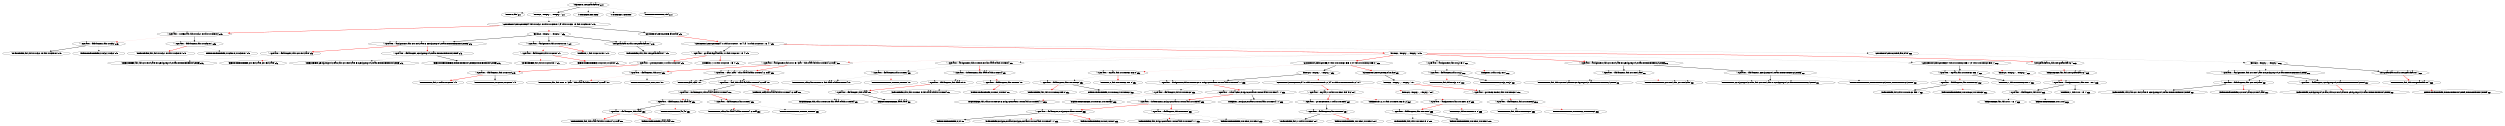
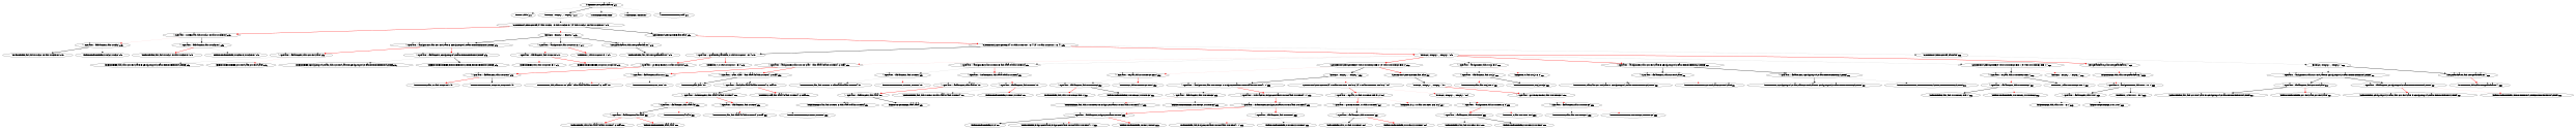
  digraph {
    edge [arrowhead=dot color=red style=bold]
    n1 [label=<(METHOD,setupRandPartB)<SUB>844</SUB>>]
    n2 [label=<(PARAM,this)<SUB>844</SUB>>]
    n3 [label=<(BLOCK,&lt;empty&gt;,&lt;empty&gt;)<SUB>844</SUB>>]
    n4 [label=<(MODIFIER,PRIVATE)>]
    n5 [label=<(MODIFIER,VIRTUAL)>]
    n6 [label=<(METHOD_RETURN,void)<SUB>844</SUB>>]
    n7 [label=<(CONTROL_STRUCTURE,if (this.su_ch2 != this.su_chPrev),if (this.su_ch2 != this.su_chPrev))<SUB>845</SUB>>]
    n8 [label=<(&lt;operator&gt;.notEquals,this.su_ch2 != this.su_chPrev)<SUB>845</SUB>>]
    n9 [label=<(BLOCK,&lt;empty&gt;,&lt;empty&gt;)<SUB>845</SUB>>]
    n10 [label=<(CONTROL_STRUCTURE,else,else)<SUB>849</SUB>>]
    n11 [label=<(&lt;operator&gt;.fieldAccess,this.su_ch2)<SUB>845</SUB>>]
    n12 [label=<(&lt;operator&gt;.fieldAccess,this.su_chPrev)<SUB>845</SUB>>]
    n13 [label=<(&lt;operator&gt;.assignment,this.currentState = CBZip2InputStream.RAND_PART_A_STATE)<SUB>846</SUB>>]
    n14 [label=<(&lt;operator&gt;.assignment,this.su_count = 1)<SUB>847</SUB>>]
    n15 [label=<(setupRandPartA,this.setupRandPartA())<SUB>848</SUB>>]
    n16 [label=<(CONTROL_STRUCTURE,if (++this.su_count &gt;= 4),if (++this.su_count &gt;= 4))<SUB>849</SUB>>]
    n17 [label=<(IDENTIFIER,this,this.su_ch2 != this.su_chPrev)<SUB>845</SUB>>]
    n18 [label=<(FIELD_IDENTIFIER,su_ch2,su_ch2)<SUB>845</SUB>>]
    n19 [label=<(IDENTIFIER,this,this.su_ch2 != this.su_chPrev)<SUB>845</SUB>>]
    n20 [label=<(FIELD_IDENTIFIER,su_chPrev,su_chPrev)<SUB>845</SUB>>]
    n21 [label=<(&lt;operator&gt;.fieldAccess,this.currentState)<SUB>846</SUB>>]
    n22 [label=<(&lt;operator&gt;.fieldAccess,CBZip2InputStream.RAND_PART_A_STATE)<SUB>846</SUB>>]
    n23 [label=<(&lt;operator&gt;.fieldAccess,this.su_count)<SUB>847</SUB>>]
    n24 [label=<(LITERAL,1,this.su_count = 1)<SUB>847</SUB>>]
    n25 [label=<(IDENTIFIER,this,this.setupRandPartA())<SUB>848</SUB>>]
    n26 [label=<(IDENTIFIER,this,this.currentState = CBZip2InputStream.RAND_PART_A_STATE)<SUB>846</SUB>>]
    n27 [label=<(FIELD_IDENTIFIER,currentState,currentState)<SUB>846</SUB>>]
    n28 [label=<(IDENTIFIER,CBZip2InputStream,this.currentState = CBZip2InputStream.RAND_PART_A_STATE)<SUB>846</SUB>>]
    n29 [label=<(FIELD_IDENTIFIER,RAND_PART_A_STATE,RAND_PART_A_STATE)<SUB>846</SUB>>]
    n30 [label=<(IDENTIFIER,this,this.su_count = 1)<SUB>847</SUB>>]
    n31 [label=<(FIELD_IDENTIFIER,su_count,su_count)<SUB>847</SUB>>]
    n32 [label=<(&lt;operator&gt;.greaterEqualsThan,++this.su_count &gt;= 4)<SUB>849</SUB>>]
    n33 [label=<(BLOCK,&lt;empty&gt;,&lt;empty&gt;)<SUB>849</SUB>>]
    n34 [label=<(CONTROL_STRUCTURE,else,else)<SUB>866</SUB>>]
    n35 [label=<(&lt;operator&gt;.preIncrement,++this.su_count)<SUB>849</SUB>>]
    n36 [label=<(LITERAL,4,++this.su_count &gt;= 4)<SUB>849</SUB>>]
    n37 [label=<(&lt;operator&gt;.assignment,this.su_z = (char) (this.data.ll8[this.su_tPos] &amp; 0xff))<SUB>850</SUB>>]
    n38 [label=<(&lt;operator&gt;.assignment,this.su_tPos = this.data.tt[this.su_tPos])<SUB>851</SUB>>]
    n39 [label=<(CONTROL_STRUCTURE,if (this.su_rNToGo == 0),if (this.su_rNToGo == 0))<SUB>852</SUB>>]
    n40 [label=<(&lt;operator&gt;.assignment,this.su_j2 = 0)<SUB>860</SUB>>]
    n41 [label=<(&lt;operator&gt;.assignment,this.currentState = CBZip2InputStream.RAND_PART_C_STATE)<SUB>861</SUB>>]
    n42 [label=<(CONTROL_STRUCTURE,if (this.su_rNToGo == 1),if (this.su_rNToGo == 1))<SUB>862</SUB>>]
    n43 [label=<(setupRandPartC,this.setupRandPartC())<SUB>865</SUB>>]
    n44 [label=<(BLOCK,&lt;empty&gt;,&lt;empty&gt;)<SUB>866</SUB>>]
    n45 [label=<(&lt;operator&gt;.fieldAccess,this.su_count)<SUB>849</SUB>>]
    n46 [label=<(IDENTIFIER,this,++this.su_count)<SUB>849</SUB>>]
    n47 [label=<(FIELD_IDENTIFIER,su_count,su_count)<SUB>849</SUB>>]
    n48 [label=<(&lt;operator&gt;.fieldAccess,this.su_z)<SUB>850</SUB>>]
    n49 [label=<(&lt;operator&gt;.cast,(char) (this.data.ll8[this.su_tPos] &amp; 0xff))<SUB>850</SUB>>]
    n50 [label=<(&lt;operator&gt;.fieldAccess,this.su_tPos)<SUB>851</SUB>>]
    n51 [label=<(&lt;operator&gt;.indexAccess,this.data.tt[this.su_tPos])<SUB>851</SUB>>]
    n52 [label=<(&lt;operator&gt;.equals,this.su_rNToGo == 0)<SUB>852</SUB>>]
    n53 [label=<(BLOCK,&lt;empty&gt;,&lt;empty&gt;)<SUB>852</SUB>>]
    n54 [label=<(CONTROL_STRUCTURE,else,else)<SUB>857</SUB>>]
    n55 [label=<(&lt;operator&gt;.fieldAccess,this.su_j2)<SUB>860</SUB>>]
    n56 [label=<(LITERAL,0,this.su_j2 = 0)<SUB>860</SUB>>]
    n57 [label=<(&lt;operator&gt;.fieldAccess,this.currentState)<SUB>861</SUB>>]
    n58 [label=<(&lt;operator&gt;.fieldAccess,CBZip2InputStream.RAND_PART_C_STATE)<SUB>861</SUB>>]
    n59 [label=<(&lt;operator&gt;.equals,this.su_rNToGo == 1)<SUB>862</SUB>>]
    n60 [label=<(BLOCK,&lt;empty&gt;,&lt;empty&gt;)<SUB>862</SUB>>]
    n61 [label=<(IDENTIFIER,this,this.setupRandPartC())<SUB>865</SUB>>]
    n62 [label=<(IDENTIFIER,this,this.su_z = (char) (this.data.ll8[this.su_tPos] &amp; 0xff))<SUB>850</SUB>>]
    n63 [label=<(FIELD_IDENTIFIER,su_z,su_z)<SUB>850</SUB>>]
    n64 [label=<(TYPE_REF,char,char)<SUB>850</SUB>>]
    n65 [label=<(&lt;operator&gt;.and,this.data.ll8[this.su_tPos] &amp; 0xff)<SUB>850</SUB>>]
    n66 [label=<(&lt;operator&gt;.indexAccess,this.data.ll8[this.su_tPos])<SUB>850</SUB>>]
    n67 [label=<(LITERAL,0xff,this.data.ll8[this.su_tPos] &amp; 0xff)<SUB>850</SUB>>]
    n68 [label=<(&lt;operator&gt;.fieldAccess,this.data.ll8)<SUB>850</SUB>>]
    n69 [label=<(&lt;operator&gt;.fieldAccess,this.su_tPos)<SUB>850</SUB>>]
    n70 [label=<(&lt;operator&gt;.fieldAccess,this.data)<SUB>850</SUB>>]
    n71 [label=<(FIELD_IDENTIFIER,ll8,ll8)<SUB>850</SUB>>]
    n72 [label=<(IDENTIFIER,this,this.data.ll8[this.su_tPos] &amp; 0xff)<SUB>850</SUB>>]
    n73 [label=<(FIELD_IDENTIFIER,su_tPos,su_tPos)<SUB>850</SUB>>]
    n74 [label=<(IDENTIFIER,this,this.data.ll8[this.su_tPos] &amp; 0xff)<SUB>850</SUB>>]
    n75 [label=<(FIELD_IDENTIFIER,data,data)<SUB>850</SUB>>]
    n76 [label=<(IDENTIFIER,this,this.su_tPos = this.data.tt[this.su_tPos])<SUB>851</SUB>>]
    n77 [label=<(FIELD_IDENTIFIER,su_tPos,su_tPos)<SUB>851</SUB>>]
    n78 [label=<(&lt;operator&gt;.fieldAccess,this.data.tt)<SUB>851</SUB>>]
    n79 [label=<(&lt;operator&gt;.fieldAccess,this.su_tPos)<SUB>851</SUB>>]
    n80 [label=<(&lt;operator&gt;.fieldAccess,this.data)<SUB>851</SUB>>]
    n81 [label=<(IDENTIFIER,this,this.su_tPos = this.data.tt[this.su_tPos])<SUB>851</SUB>>]
    n82 [label=<(FIELD_IDENTIFIER,su_tPos,su_tPos)<SUB>851</SUB>>]
    n83 [label=<(IDENTIFIER,this,this.su_tPos = this.data.tt[this.su_tPos])<SUB>851</SUB>>]
    n84 [label=<(FIELD_IDENTIFIER,data,data)<SUB>851</SUB>>]
    n85 [label=<(FIELD_IDENTIFIER,tt,tt)<SUB>851</SUB>>]
    n86 [label=<(&lt;operator&gt;.fieldAccess,this.su_rNToGo)<SUB>852</SUB>>]
    n87 [label=<(LITERAL,0,this.su_rNToGo == 0)<SUB>852</SUB>>]
    n88 [label=<(&lt;operator&gt;.assignment,this.su_rNToGo = BZip2Constants.rNums[this.su_rTPos] - 1)<SUB>853</SUB>>]
    n89 [label=<(CONTROL_STRUCTURE,if (++this.su_rTPos == 512),if (++this.su_rTPos == 512))<SUB>854</SUB>>]
    n90 [label=<(BLOCK,&lt;empty&gt;,&lt;empty&gt;)<SUB>857</SUB>>]
    n91 [label=<(IDENTIFIER,this,this.su_rNToGo == 0)<SUB>852</SUB>>]
    n92 [label=<(FIELD_IDENTIFIER,su_rNToGo,su_rNToGo)<SUB>852</SUB>>]
    n93 [label=<(&lt;operator&gt;.fieldAccess,this.su_rNToGo)<SUB>853</SUB>>]
    n94 [label=<(&lt;operator&gt;.subtraction,BZip2Constants.rNums[this.su_rTPos] - 1)<SUB>853</SUB>>]
    n95 [label=<(&lt;operator&gt;.equals,++this.su_rTPos == 512)<SUB>854</SUB>>]
    n96 [label=<(BLOCK,&lt;empty&gt;,&lt;empty&gt;)<SUB>854</SUB>>]
    n97 [label=<(IDENTIFIER,this,this.su_rNToGo = BZip2Constants.rNums[this.su_rTPos] - 1)<SUB>853</SUB>>]
    n98 [label=<(FIELD_IDENTIFIER,su_rNToGo,su_rNToGo)<SUB>853</SUB>>]
    n99 [label=<(&lt;operator&gt;.indexAccess,BZip2Constants.rNums[this.su_rTPos])<SUB>853</SUB>>]
-   n100 [label=<(LITERAL,1,BZip2Constants.rNums[this.su_rTPos] - 1)<SUB>853</SUB>>]
    n101 [label=<(&lt;operator&gt;.fieldAccess,BZip2Constants.rNums)<SUB>853</SUB>>]
    n102 [label=<(&lt;operator&gt;.fieldAccess,this.su_rTPos)<SUB>853</SUB>>]
    n103 [label=<(IDENTIFIER,BZip2Constants,BZip2Constants.rNums[this.su_rTPos] - 1)<SUB>853</SUB>>]
    n104 [label=<(FIELD_IDENTIFIER,rNums,rNums)<SUB>853</SUB>>]
    n105 [label=<(IDENTIFIER,this,BZip2Constants.rNums[this.su_rTPos] - 1)<SUB>853</SUB>>]
    n106 [label=<(FIELD_IDENTIFIER,su_rTPos,su_rTPos)<SUB>853</SUB>>]
    n107 [label=<(&lt;operator&gt;.preIncrement,++this.su_rTPos)<SUB>854</SUB>>]
    n108 [label=<(LITERAL,512,++this.su_rTPos == 512)<SUB>854</SUB>>]
    n109 [label=<(&lt;operator&gt;.assignment,this.su_rTPos = 0)<SUB>855</SUB>>]
    n110 [label=<(&lt;operator&gt;.fieldAccess,this.su_rTPos)<SUB>854</SUB>>]
    n111 [label=<(IDENTIFIER,this,++this.su_rTPos)<SUB>854</SUB>>]
    n112 [label=<(FIELD_IDENTIFIER,su_rTPos,su_rTPos)<SUB>854</SUB>>]
    n113 [label=<(&lt;operator&gt;.fieldAccess,this.su_rTPos)<SUB>855</SUB>>]
    n114 [label=<(LITERAL,0,this.su_rTPos = 0)<SUB>855</SUB>>]
    n115 [label=<(IDENTIFIER,this,this.su_rTPos = 0)<SUB>855</SUB>>]
    n116 [label=<(FIELD_IDENTIFIER,su_rTPos,su_rTPos)<SUB>855</SUB>>]
    n117 [label=<(&lt;operator&gt;.postDecrement,this.su_rNToGo--)<SUB>858</SUB>>]
    n118 [label=<(&lt;operator&gt;.fieldAccess,this.su_rNToGo)<SUB>858</SUB>>]
    n119 [label=<(IDENTIFIER,this,this.su_rNToGo--)<SUB>858</SUB>>]
    n120 [label=<(FIELD_IDENTIFIER,su_rNToGo,su_rNToGo)<SUB>858</SUB>>]
    n121 [label=<(IDENTIFIER,this,this.su_j2 = 0)<SUB>860</SUB>>]
    n122 [label=<(FIELD_IDENTIFIER,su_j2,su_j2)<SUB>860</SUB>>]
    n123 [label=<(IDENTIFIER,this,this.currentState = CBZip2InputStream.RAND_PART_C_STATE)<SUB>861</SUB>>]
    n124 [label=<(FIELD_IDENTIFIER,currentState,currentState)<SUB>861</SUB>>]
    n125 [label=<(IDENTIFIER,CBZip2InputStream,this.currentState = CBZip2InputStream.RAND_PART_C_STATE)<SUB>861</SUB>>]
    n126 [label=<(FIELD_IDENTIFIER,RAND_PART_C_STATE,RAND_PART_C_STATE)<SUB>861</SUB>>]
    n127 [label=<(&lt;operator&gt;.fieldAccess,this.su_rNToGo)<SUB>862</SUB>>]
    n128 [label=<(LITERAL,1,this.su_rNToGo == 1)<SUB>862</SUB>>]
    n129 [label=<(&lt;operators&gt;.assignmentXor,this.su_z ^= 1)<SUB>863</SUB>>]
    n130 [label=<(IDENTIFIER,this,this.su_rNToGo == 1)<SUB>862</SUB>>]
    n131 [label=<(FIELD_IDENTIFIER,su_rNToGo,su_rNToGo)<SUB>862</SUB>>]
    n132 [label=<(&lt;operator&gt;.fieldAccess,this.su_z)<SUB>863</SUB>>]
    n133 [label=<(LITERAL,1,this.su_z ^= 1)<SUB>863</SUB>>]
    n134 [label=<(IDENTIFIER,this,this.su_z ^= 1)<SUB>863</SUB>>]
    n135 [label=<(FIELD_IDENTIFIER,su_z,su_z)<SUB>863</SUB>>]
    n136 [label=<(&lt;operator&gt;.assignment,this.currentState = CBZip2InputStream.RAND_PART_A_STATE)<SUB>867</SUB>>]
    n137 [label=<(setupRandPartA,this.setupRandPartA())<SUB>868</SUB>>]
    n138 [label=<(&lt;operator&gt;.fieldAccess,this.currentState)<SUB>867</SUB>>]
    n139 [label=<(&lt;operator&gt;.fieldAccess,CBZip2InputStream.RAND_PART_A_STATE)<SUB>867</SUB>>]
    n140 [label=<(IDENTIFIER,this,this.setupRandPartA())<SUB>868</SUB>>]
    n141 [label=<(IDENTIFIER,this,this.currentState = CBZip2InputStream.RAND_PART_A_STATE)<SUB>867</SUB>>]
    n142 [label=<(FIELD_IDENTIFIER,currentState,currentState)<SUB>867</SUB>>]
    n143 [label=<(IDENTIFIER,CBZip2InputStream,this.currentState = CBZip2InputStream.RAND_PART_A_STATE)<SUB>867</SUB>>]
    n144 [label=<(FIELD_IDENTIFIER,RAND_PART_A_STATE,RAND_PART_A_STATE)<SUB>867</SUB>>]
    n1 -> n2 [arrowhead=diamond color=black style=dotted]
    n1 -> n3 [arrowhead=diamond color=black]
    n1 -> n4 [arrowhead=diamond color=black style=dotted]
    n1 -> n5 [color=black style=dotted]
    n1 -> n6 [color=black style=dotted]
    n3 -> n7 [color=black style=dotted]
    n7 -> n8 [arrowhead=diamond]
    n7 -> n9 [arrowhead=diamond style=dotted]
    n7 -> n10 [arrowhead=diamond color=black]
    n8 -> n11 [arrowhead=diamond style=dotted]
    n8 -> n12 [color=black]
    n9 -> n13 [color=black]
    n9 -> n14 [color=black]
    n9 -> n15 [color=black]
    n10 -> n16
    n11 -> n17 [color=black]
    n11 -> n18 [color=black style=dotted]
    n12 -> n19
    n12 -> n20 [color=black style=dotted]
    n13 -> n21
    n13 -> n22
    n14 -> n23 [arrowhead=diamond style=dotted]
    n14 -> n24 [arrowhead=diamond]
    n15 -> n25 [arrowhead=diamond color=black]
    n16 -> n32 [arrowhead=diamond color=black]
    n16 -> n33 [arrowhead=diamond]
    n16 -> n34 [color=black style=dotted]
    n21 -> n26 [color=black style=dotted]
    n21 -> n27 [style=dotted]
    n22 -> n28 [color=black style=dotted]
    n22 -> n29 [arrowhead=diamond color=black]
    n23 -> n30 [arrowhead=diamond style=dotted]
    n23 -> n31 [arrowhead=diamond]
    n32 -> n35 [arrowhead=diamond]
    n32 -> n36
    n33 -> n37 [style=dotted]
    n33 -> n38 [color=black style=dotted]
    n33 -> n39 [arrowhead=diamond]
    n33 -> n40 [color=black style=dotted]
    n33 -> n41
    n33 -> n42 [arrowhead=diamond color=black style=dotted]
    n33 -> n43
    n34 -> n44 [arrowhead=diamond color=black style=dotted]
    n35 -> n45 [arrowhead=diamond]
    n37 -> n48
    n37 -> n49
    n38 -> n50 [arrowhead=diamond color=black style=dotted]
    n38 -> n51
    n39 -> n52 [style=dotted]
    n39 -> n53 [arrowhead=diamond color=black]
    n39 -> n54 [arrowhead=diamond]
    n40 -> n55 [color=black style=dotted]
    n40 -> n56 [style=dotted]
    n41 -> n57 [color=black]
    n41 -> n58 [arrowhead=diamond color=black]
    n42 -> n59 [arrowhead=diamond color=black]
    n42 -> n60 [arrowhead=diamond style=dotted]
    n43 -> n61 [style=dotted]
    n44 -> n136 [arrowhead=diamond color=black style=dotted]
    n44 -> n137 [arrowhead=diamond color=black]
    n45 -> n46 [arrowhead=diamond]
    n45 -> n47 [arrowhead=diamond color=black]
    n48 -> n62 [arrowhead=diamond style=dotted]
    n48 -> n63 [arrowhead=diamond color=black style=dotted]
    n49 -> n64 [arrowhead=diamond color=black]
    n49 -> n65 [color=black style=dotted]
    n50 -> n76 [arrowhead=diamond color=black style=dotted]
    n50 -> n77 [arrowhead=diamond style=dotted]
    n51 -> n78 [arrowhead=diamond color=black style=dotted]
    n51 -> n79 [arrowhead=diamond style=dotted]
    n52 -> n86 [color=black style=dotted]
    n52 -> n87
    n53 -> n88 [color=black]
    n53 -> n89 [style=dotted]
    n54 -> n90 [color=black]
    n55 -> n121 [arrowhead=diamond style=dotted]
    n55 -> n122 [color=black]
    n57 -> n123 [color=black style=dotted]
    n57 -> n124 [style=dotted]
    n58 -> n125 [color=black]
    n58 -> n126 [arrowhead=diamond color=black style=dotted]
    n59 -> n127 [arrowhead=diamond style=dotted]
    n59 -> n128 [arrowhead=diamond color=black]
    n60 -> n129 [style=dotted]
    n65 -> n66 [color=black]
    n65 -> n67
    n66 -> n68 [arrowhead=diamond style=dotted]
    n66 -> n69 [arrowhead=diamond]
    n68 -> n70 [color=black]
    n68 -> n71 [style=dotted]
    n69 -> n72 [style=dotted]
    n69 -> n73 [color=black style=dotted]
    n70 -> n74 [arrowhead=diamond]
    n70 -> n75
    n78 -> n80
    n79 -> n81 [arrowhead=diamond color=black style=dotted]
    n79 -> n82 [arrowhead=diamond]
    n80 -> n83 [color=black style=dotted]
    n80 -> n84 [arrowhead=diamond color=black]
    n86 -> n91
    n86 -> n92 [arrowhead=diamond color=black]
    n88 -> n93 [arrowhead=diamond color=black style=dotted]
    n88 -> n94
    n89 -> n95
    n89 -> n96 [style=dotted]
    n90 -> n117
    n93 -> n97 [style=dotted]
    n93 -> n98 [color=black style=dotted]
    n94 -> n99 [arrowhead=diamond]
-   n94 -> n100 [arrowhead=diamond color=black]
    n95 -> n107
    n95 -> n108 [arrowhead=diamond style=dotted]
    n96 -> n109 [arrowhead=diamond style=dotted]
    n99 -> n101
    n99 -> n102 [arrowhead=diamond]
    n101 -> n85 [arrowhead=diamond color=black]
    n101 -> n103 [style=dotted]
    n101 -> n104 [arrowhead=diamond]
    n102 -> n105 [style=dotted]
    n102 -> n106 [color=black style=dotted]
    n107 -> n110 [arrowhead=diamond color=black]
    n109 -> n113 [arrowhead=diamond]
    n109 -> n114 [style=dotted]
    n110 -> n111 [arrowhead=diamond color=black]
    n110 -> n112
    n113 -> n115 [arrowhead=diamond color=black style=dotted]
    n113 -> n116 [arrowhead=diamond color=black]
    n117 -> n118 [arrowhead=diamond style=dotted]
    n118 -> n119 [color=black style=dotted]
    n118 -> n120 [arrowhead=diamond style=dotted]
    n127 -> n130 [arrowhead=diamond color=black]
    n127 -> n131 [style=dotted]
    n129 -> n132 [arrowhead=diamond color=black]
    n129 -> n133 [color=black]
    n132 -> n134 [color=black style=dotted]
    n132 -> n135 [arrowhead=diamond color=black style=dotted]
    n136 -> n138 [color=black]
    n136 -> n139 [arrowhead=diamond color=black]
    n137 -> n140
    n138 -> n141 [color=black]
    n138 -> n142
    n139 -> n143
    n139 -> n144 [arrowhead=diamond style=dotted]
  }
